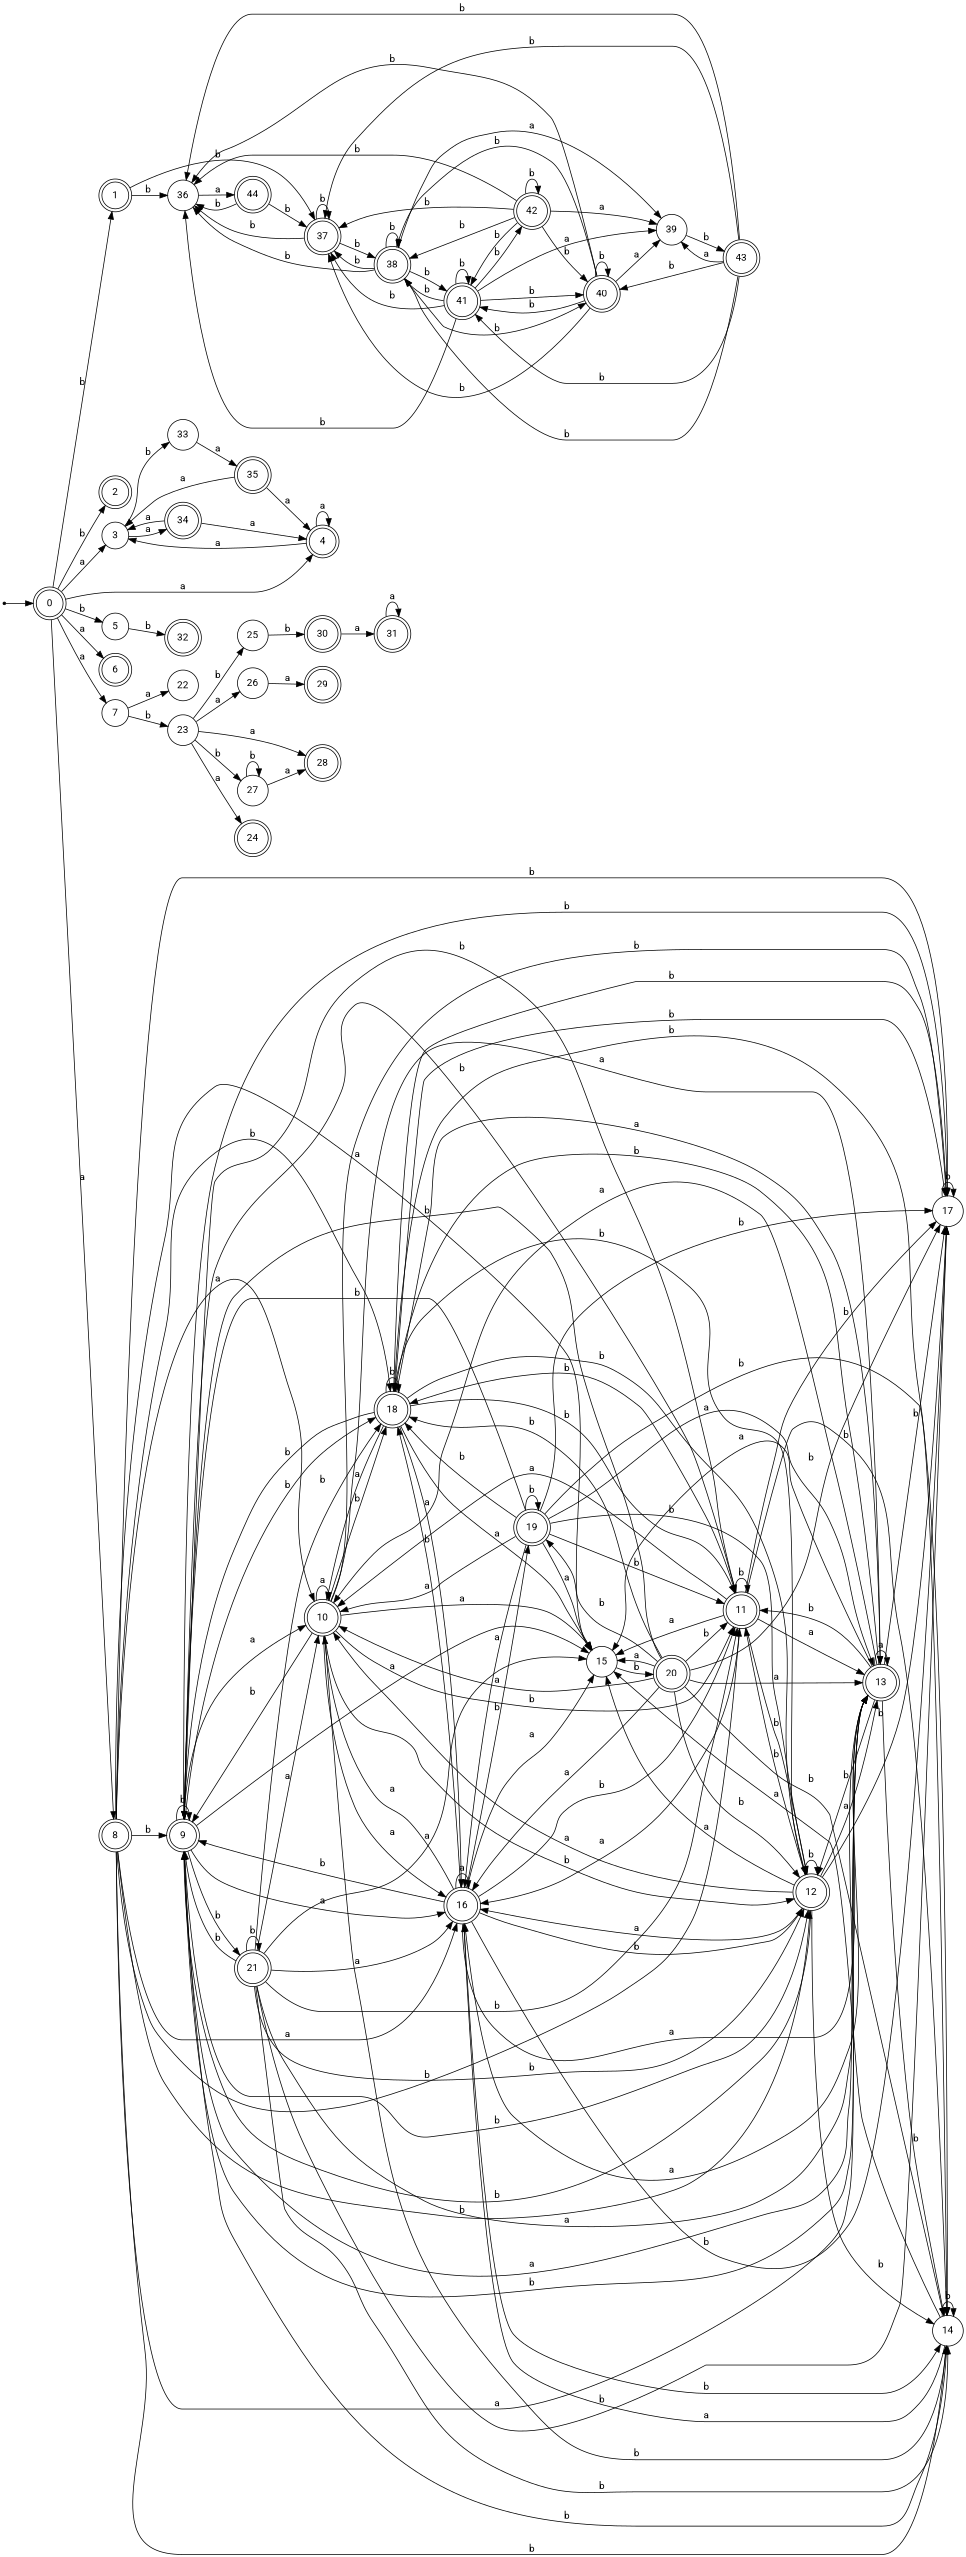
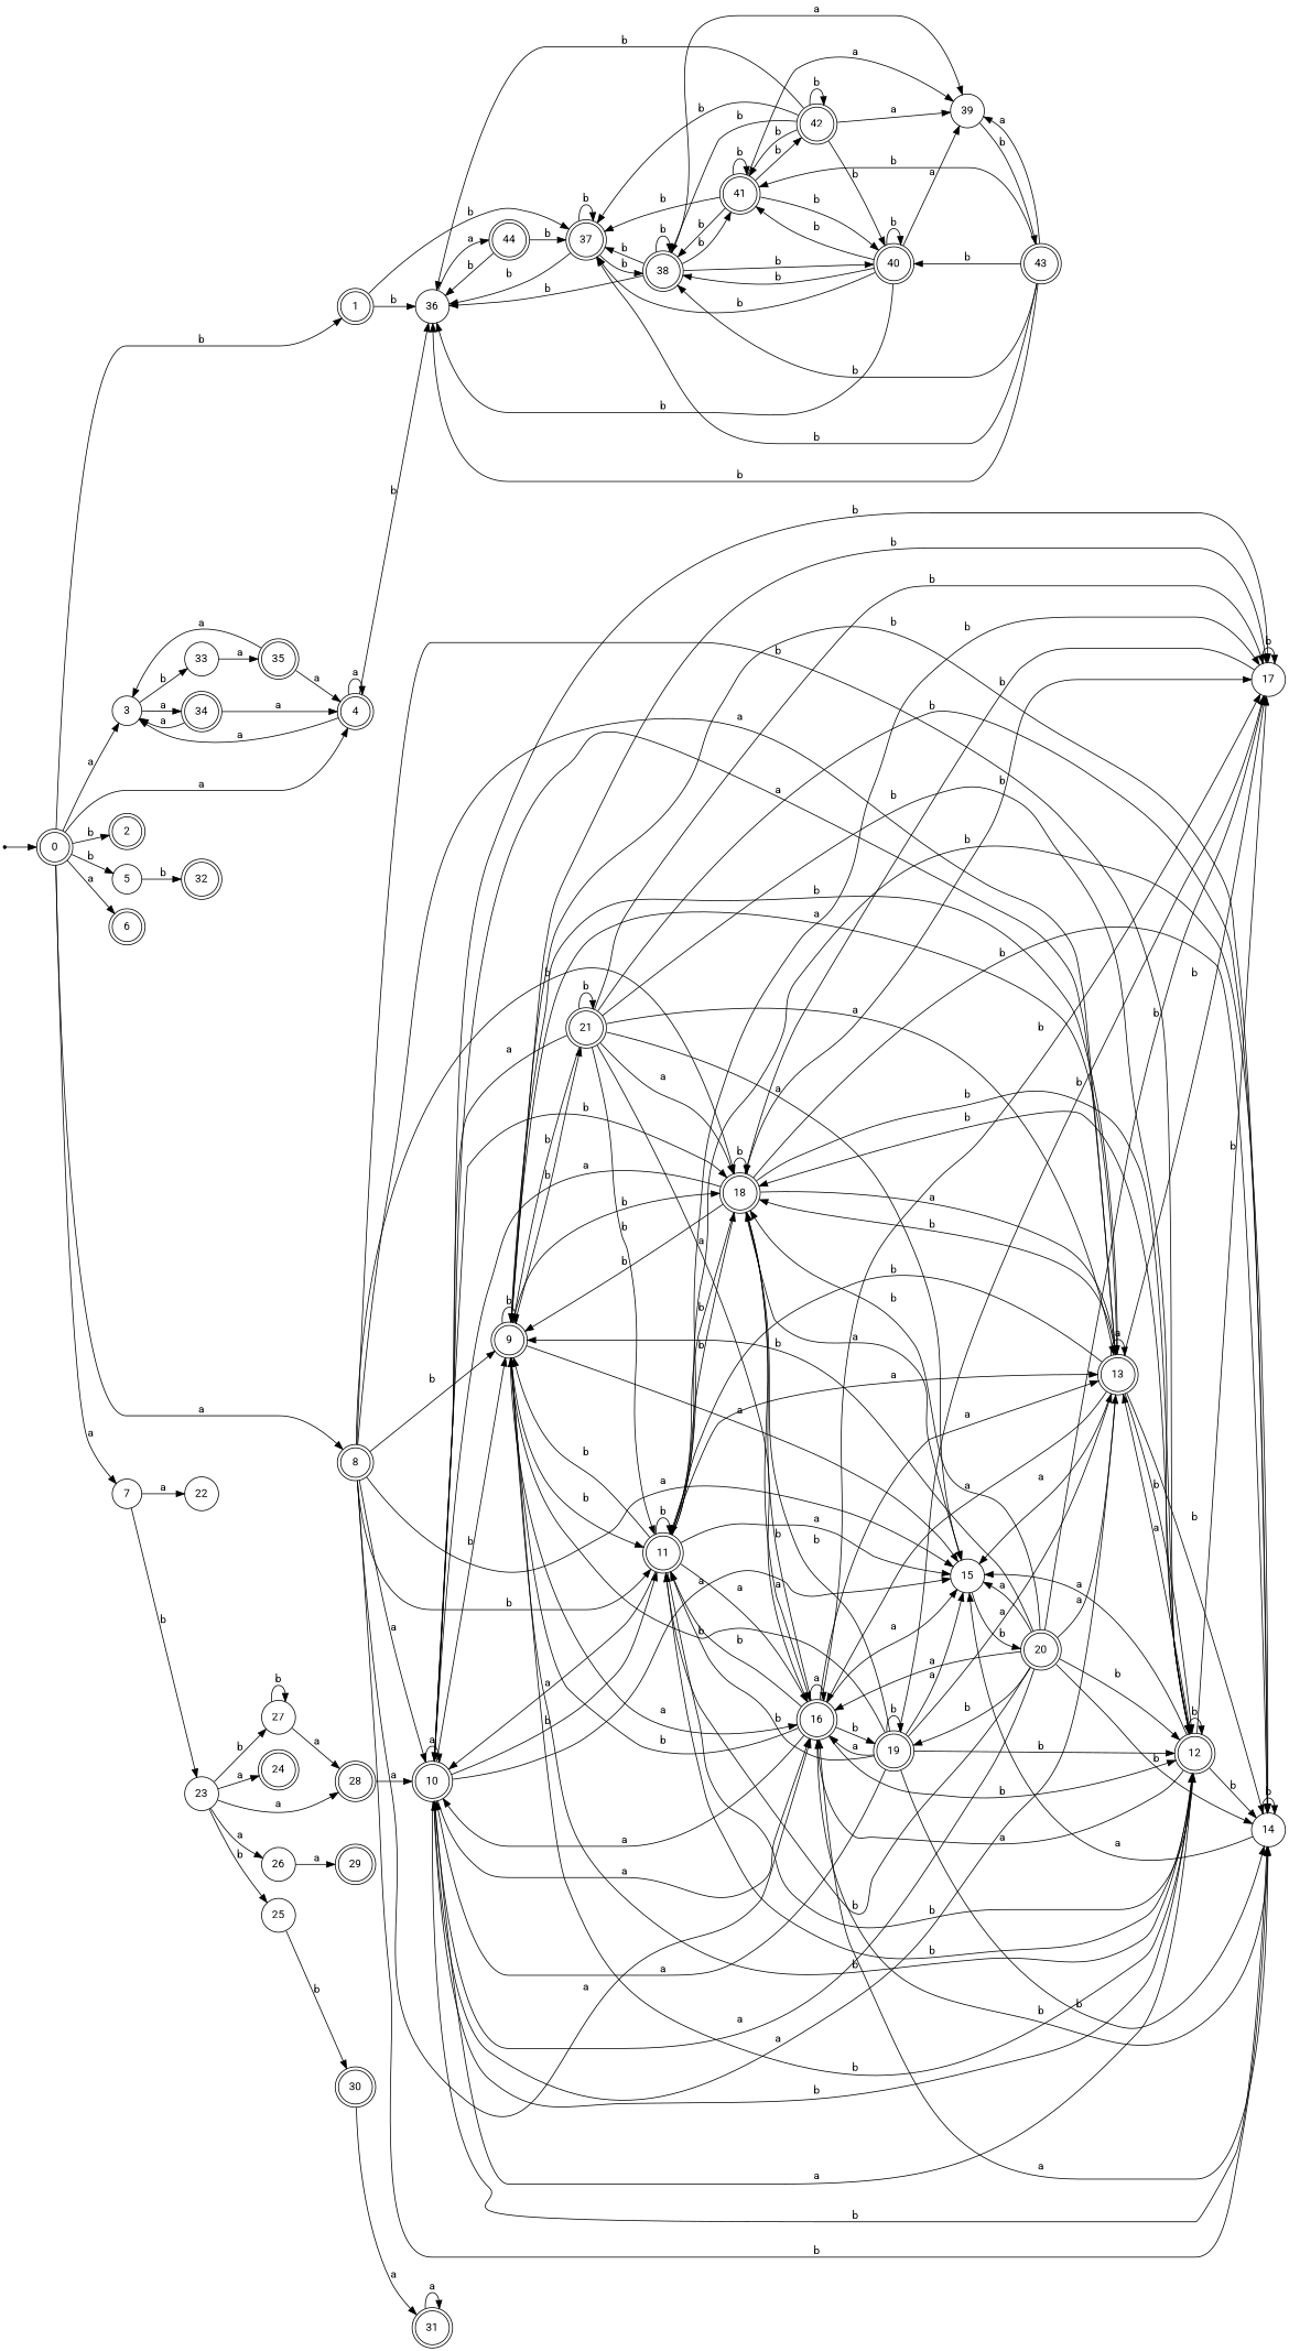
  digraph {
    fontname=Roboto
    rankdir=LR
    node [fontname=Roboto shape=doublecircle]
    edge [fontname=Roboto]
    dummy0 [shape=point]
    0
    1
    2
    3 [shape=circle]
    4
    5 [shape=circle]
    6
    7 [shape=circle]
    8
    36 [shape=circle]
    37
    33 [shape=circle]
    34
    32
    22 [shape=circle]
    23 [shape=circle]
    9
    10
    11
    12
    13
    14 [shape=circle]
    15 [shape=circle]
    16
    17 [shape=circle]
    18
    44
    38
    35
    24
    25 [shape=circle]
    26 [shape=circle]
    27 [shape=circle]
    28
    21
    20
    19
    30
    29
    31
    39 [shape=circle]
    40
    41
    43
    42
    dummy0 -> 0
    0 -> 1 [label=b]
    0 -> 2 [label=b]
    0 -> 3 [label=a]
    0 -> 4 [label=a]
    0 -> 5 [label=b]
    0 -> 6 [label=a]
    0 -> 7 [label=a]
    0 -> 8 [label=a]
    1 -> 36 [label=b]
    1 -> 37 [label=b]
    3 -> 33 [label=b]
    3 -> 34 [label=a]
    4 -> 3 [label=a]
    4 -> 4 [label=a]
    5 -> 32 [label=b]
    7 -> 22 [label=a]
    7 -> 23 [label=b]
    8 -> 9 [label=b]
    8 -> 10 [label=a]
    8 -> 11 [label=b]
    8 -> 12 [label=b]
    8 -> 13 [label=a]
    8 -> 14 [label=b]
    8 -> 15 [label=a]
    8 -> 16 [label=a]
-   8 -> 17 [label=b]
    8 -> 18 [label=b]
    36 -> 44 [label=a]
    37 -> 36 [label=b]
    37 -> 37 [label=b]
    37 -> 38 [label=b]
    33 -> 35 [label=a]
    34 -> 3 [label=a]
    34 -> 4 [label=a]
    23 -> 24 [label=a]
    23 -> 25 [label=b]
    23 -> 26 [label=a]
    23 -> 27 [label=b]
    23 -> 28 [label=a]
    9 -> 9 [label=b]
-   9 -> 10 [label=a]
+   28 -> 10 [label=a]
    9 -> 11 [label=b]
    9 -> 12 [label=b]
    9 -> 13 [label=a]
    9 -> 14 [label=b]
    9 -> 15 [label=a]
    9 -> 16 [label=a]
    9 -> 17 [label=b]
    9 -> 18 [label=b]
    9 -> 21 [label=b]
    10 -> 9 [label=b]
    10 -> 10 [label=a]
    10 -> 11 [label=b]
    10 -> 12 [label=b]
    10 -> 13 [label=a]
    10 -> 14 [label=b]
    10 -> 15 [label=a]
    10 -> 16 [label=a]
    10 -> 17 [label=b]
    10 -> 18 [label=b]
    11 -> 9 [label=b]
    11 -> 10 [label=a]
    11 -> 11 [label=b]
    11 -> 12 [label=b]
    11 -> 13 [label=a]
    11 -> 14 [label=b]
    11 -> 15 [label=a]
    11 -> 16 [label=a]
    11 -> 17 [label=b]
    11 -> 18 [label=b]
    12 -> 9 [label=b]
    12 -> 10 [label=a]
    12 -> 11 [label=b]
    12 -> 12 [label=b]
    12 -> 13 [label=a]
    12 -> 14 [label=b]
    12 -> 15 [label=a]
    12 -> 16 [label=a]
    12 -> 17 [label=b]
    12 -> 18 [label=b]
    13 -> 9 [label=b]
    13 -> 10 [label=a]
    13 -> 11 [label=b]
    13 -> 12 [label=b]
    13 -> 13 [label=a]
    13 -> 14 [label=b]
    13 -> 15 [label=a]
    13 -> 16 [label=a]
    13 -> 17 [label=b]
    13 -> 18 [label=b]
    14 -> 14 [label=b]
    14 -> 15 [label=a]
    14 -> 16 [label=a]
    15 -> 20 [label=b]
    16 -> 9 [label=b]
    16 -> 10 [label=a]
    16 -> 11 [label=b]
    16 -> 12 [label=b]
    16 -> 13 [label=a]
    16 -> 14 [label=b]
    16 -> 15 [label=a]
    16 -> 16 [label=a]
    16 -> 17 [label=b]
    16 -> 18 [label=b]
    16 -> 19 [label=b]
    17 -> 17 [label=b]
    17 -> 18 [label=b]
    18 -> 9 [label=b]
    18 -> 10 [label=a]
    18 -> 11 [label=b]
    18 -> 12 [label=b]
    18 -> 13 [label=a]
    18 -> 14 [label=b]
    18 -> 15 [label=a]
    18 -> 16 [label=a]
    18 -> 17 [label=b]
    18 -> 18 [label=b]
    44 -> 36 [label=b]
    44 -> 37 [label=b]
    38 -> 36 [label=b]
    38 -> 37 [label=b]
    38 -> 38 [label=b]
    38 -> 39 [label=a]
    38 -> 40 [label=b]
    38 -> 41 [label=b]
    35 -> 3 [label=a]
    35 -> 4 [label=a]
    25 -> 30 [label=b]
    26 -> 29 [label=a]
    27 -> 27 [label=b]
    27 -> 28 [label=a]
    21 -> 9 [label=b]
    21 -> 10 [label=a]
    21 -> 11 [label=b]
    21 -> 12 [label=b]
    21 -> 13 [label=a]
    21 -> 14 [label=b]
    21 -> 15 [label=a]
    21 -> 16 [label=a]
    21 -> 17 [label=b]
-   21 -> 18 [label=b]
+   21 -> 18 [label=a]
    21 -> 21 [label=b]
    20 -> 9 [label=b]
    20 -> 10 [label=a]
    20 -> 11 [label=b]
    20 -> 12 [label=b]
    20 -> 13 [label=a]
    20 -> 14 [label=b]
    20 -> 15 [label=a]
    20 -> 16 [label=a]
    20 -> 17 [label=b]
    20 -> 18 [label=b]
    20 -> 19 [label=b]
    19 -> 9 [label=b]
    19 -> 10 [label=a]
    19 -> 11 [label=b]
    19 -> 12 [label=b]
    19 -> 13 [label=a]
    19 -> 14 [label=b]
    19 -> 15 [label=a]
    19 -> 16 [label=a]
    19 -> 17 [label=b]
    19 -> 18 [label=b]
    19 -> 19 [label=b]
    30 -> 31 [label=a]
    31 -> 31 [label=a]
    39 -> 43 [label=b]
    40 -> 36 [label=b]
    40 -> 37 [label=b]
    40 -> 38 [label=b]
    40 -> 39 [label=a]
    40 -> 40 [label=b]
    40 -> 41 [label=b]
-   41 -> 36 [label=b]
+   4 -> 36 [label=b]
    41 -> 37 [label=b]
    41 -> 38 [label=b]
    41 -> 39 [label=a]
    41 -> 40 [label=b]
    41 -> 41 [label=b]
    41 -> 42 [label=b]
    43 -> 36 [label=b]
    43 -> 37 [label=b]
    43 -> 38 [label=b]
    43 -> 39 [label=a]
    43 -> 40 [label=b]
    43 -> 41 [label=b]
    42 -> 36 [label=b]
    42 -> 37 [label=b]
    42 -> 38 [label=b]
    42 -> 39 [label=a]
    42 -> 40 [label=b]
    42 -> 41 [label=b]
    42 -> 42 [label=b]
  }
